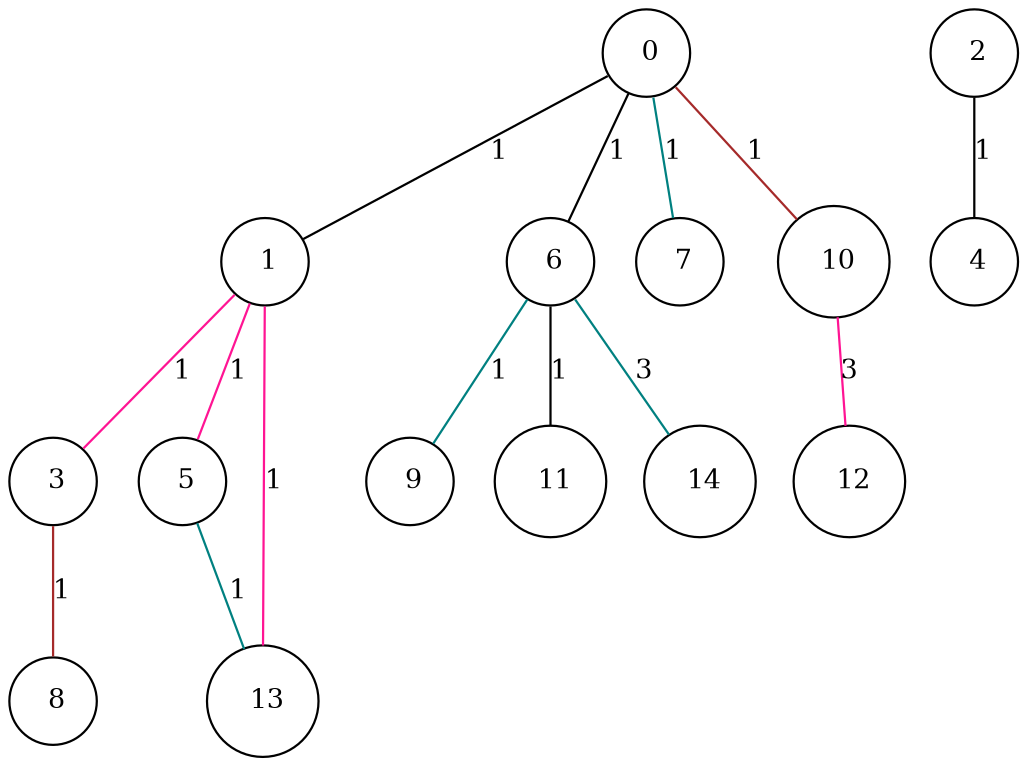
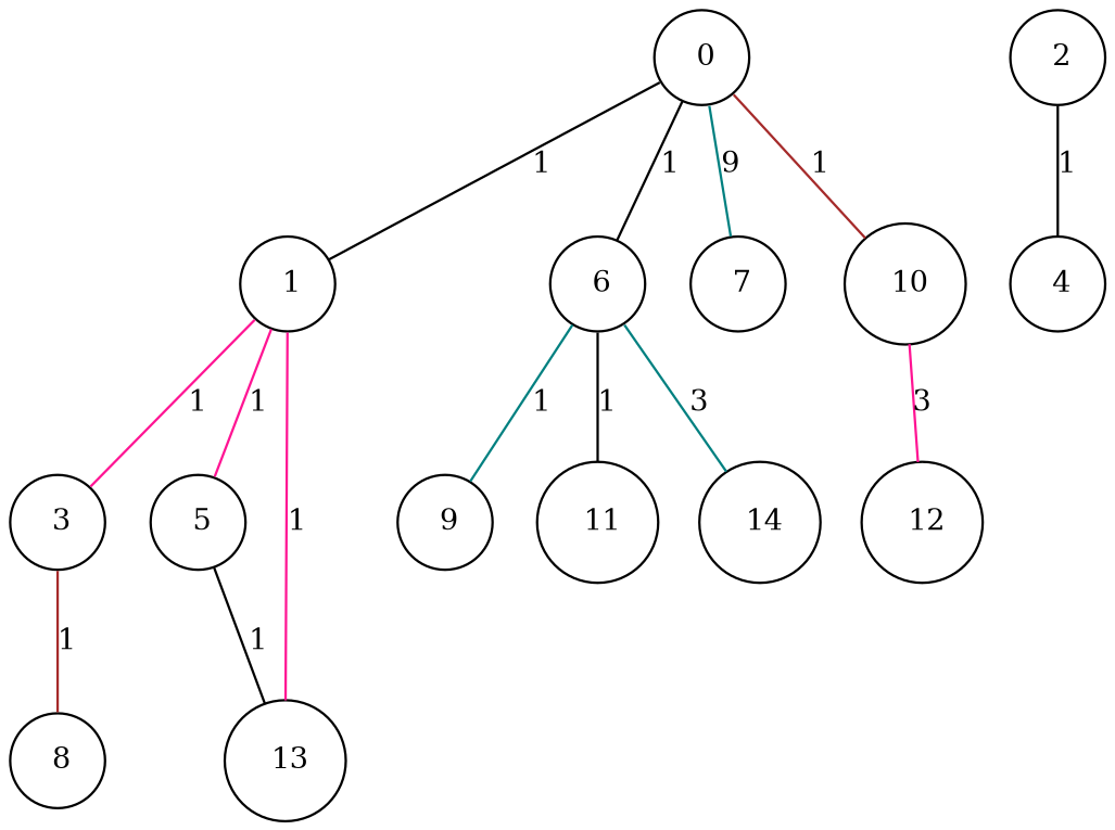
  graph {
    fixedsize="true;"
    node [color=black fontsize=12 hight=.12 shape=circle]
    edge [color=black fontsize=12]
    n1 [label=" 0" width=.12]
    n2 [label=" 1" width=.12]
    n3 [label=" 6" width=.12]
    n4 [label=" 7" width=.12]
    n5 [label=" 10" width=.12]
    n6 [label=" 3" width=.12]
    n7 [label=" 5" width=.12]
    n8 [label=" 13" width=.12]
    n9 [label=" 9" width=.12]
    n10 [label=" 11" width=.12]
    n11 [label=" 14" width=.12]
    n12 [label=" 12" width=.12]
    n13 [label=" 2" width=.12]
    n14 [label=" 4" width=.12]
    n15 [label=" 8" width=.12]
    n1 -- n2 [label=1]
    n1 -- n3 [label=1]
-   n1 -- n4 [color=teal label=1]
+   n1 -- n4 [color=teal label=9]
    n1 -- n5 [color=brown label=1]
    n2 -- n6 [color=deeppink label=1]
    n2 -- n7 [color=deeppink label=1]
    n2 -- n8 [color=deeppink label=1]
    n3 -- n9 [color=teal label=1]
    n3 -- n10 [label=1]
    n3 -- n11 [color=teal label=3]
    n5 -- n12 [color=deeppink label=3]
    n6 -- n15 [color=brown label=1]
-   n7 -- n8 [color=teal label=1]
+   n7 -- n8 [label=1]
    n13 -- n14 [label=1]
  }
